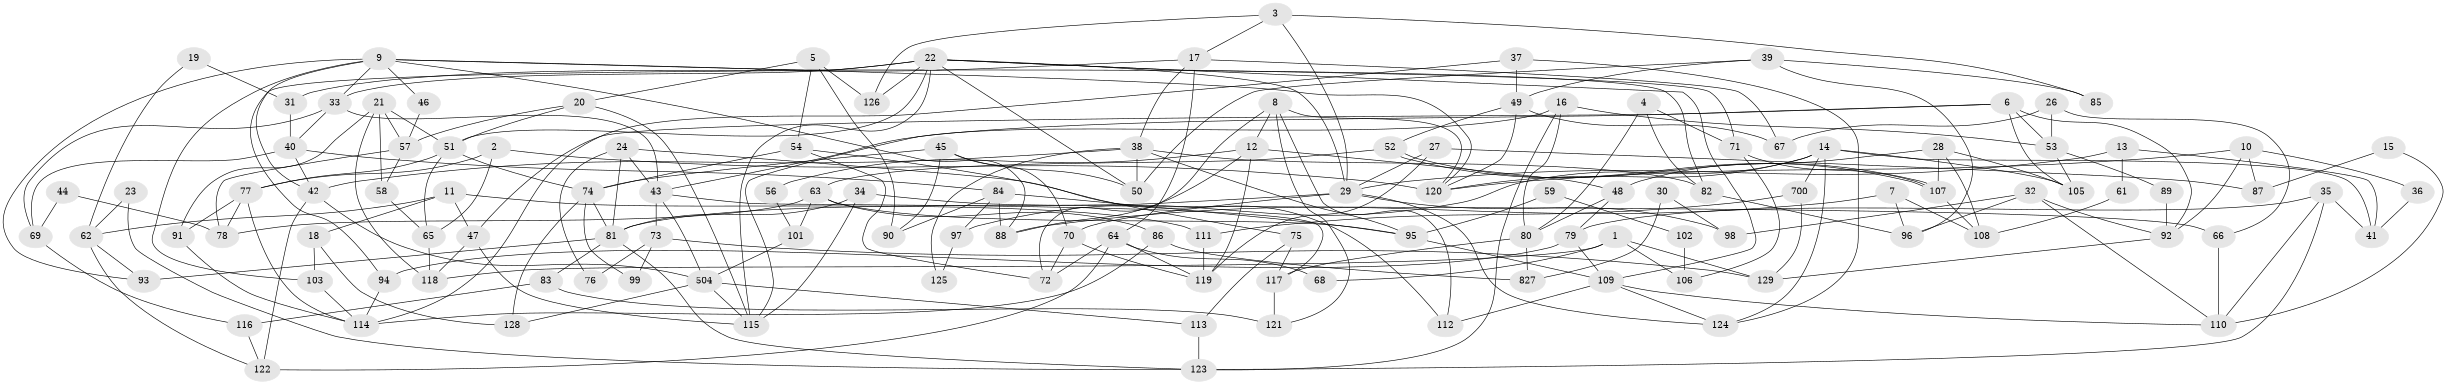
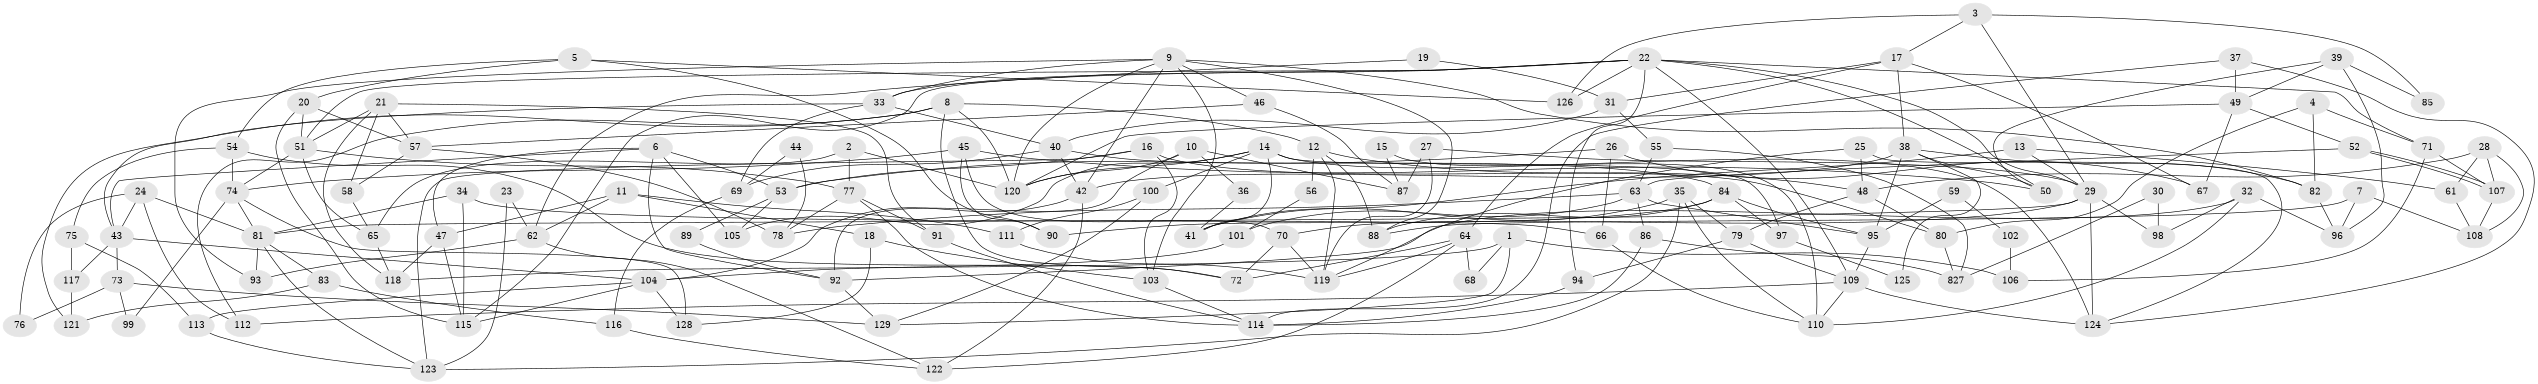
  graph {
    node [color=gray90 style=filled]
    1
    68
    106
    118
    129
    2
    65
    77
    120
    91
    114
    78
    3
    17
    29
    85
    126
    31
    38
    64
    67
    124
    81
    70
    98
    83
    121
    116
    4
    71
    80
    82
    107
    n34 [label=827]
    117
    96
    5
    20
    54
    90
    51
    57
    115
    72
    74
    75
    6
    43
    47
    53
    92
    105
-   104 [label=504]
+   104
    73
    89
    7
    88
    108
    8
    12
    112
    48
    56
    119
    9
    33
    42
    46
    93
    103
    40
    69
    122
    87
    10
    36
    41
    11
    18
    62
    111
    128
    79
    101
    13
    61
    14
    97
-   100 [label=700]
+   100
    125
    15
    110
    16
    123
+   55
    50
    95
    19
    58
    21
    22
    94
    109
    23
    24
    76
+   25
    26
    66
    27
    28
    30
    84
    63
    32
    34
    35
    37
    49
    52
    39
    113
    99
    44
    45
    86
    59
    102
    1 -- 68
    1 -- 106
    1 -- 118
    1 -- 129
    2 -- 65
    2 -- 77
    2 -- 120
    65 -- 118
    77 -- 91
    77 -- 114
    77 -- 78
    91 -- 114
    3 -- 17
    3 -- 29
    3 -- 85
    3 -- 126
    17 -- 31
    17 -- 38
    17 -- 64
    17 -- 67
    29 -- 124
    29 -- 81
    29 -- 70
    29 -- 98
    31 -- 40
+   31 -- 55
    38 -- 82
    38 -- 42
    38 -- 125
    38 -- 50
    38 -- 95
    64 -- 68
    64 -- 72
    64 -- 119
    64 -- 122
    81 -- 83
    81 -- 93
    81 -- 123
    70 -- 72
    70 -- 119
    83 -- 121
    83 -- 116
    116 -- 122
    4 -- 71
    4 -- 80
    4 -- 82
    71 -- 106
    71 -- 107
    80 -- n34
-   80 -- 117
    82 -- 96
    107 -- 108
    117 -- 121
    5 -- 126
    5 -- 20
    5 -- 54
    5 -- 90
    20 -- 51
    20 -- 57
    20 -- 115
    54 -- 72
    54 -- 74
    54 -- 75
    51 -- 65
    51 -- 77
    51 -- 74
    57 -- 78
    57 -- 58
    74 -- 81
    74 -- 128
    74 -- 99
    75 -- 117
    75 -- 113
    6 -- 43
    6 -- 47
    6 -- 53
    6 -- 92
    6 -- 105
    43 -- 117
    43 -- 104
    43 -- 73
    47 -- 118
    47 -- 115
    53 -- 105
    53 -- 89
    92 -- 129
    104 -- 115
    104 -- 128
    104 -- 113
    73 -- 129
    73 -- 76
    73 -- 99
    89 -- 92
    7 -- 96
    7 -- 88
    7 -- 108
    8 -- 120
    8 -- 121
    8 -- 72
    8 -- 12
    8 -- 112
    12 -- 88
    12 -- 48
    12 -- 56
    12 -- 119
    48 -- 80
    48 -- 79
    56 -- 101
    9 -- 120
    9 -- 82
    9 -- 88
    9 -- 33
    9 -- 42
    9 -- 46
    9 -- 93
    9 -- 103
    33 -- 43
    33 -- 40
    33 -- 69
    42 -- 104
    42 -- 122
    46 -- 57
+   46 -- 87
    103 -- 114
    40 -- 42
    40 -- 69
    40 -- 84
    69 -- 116
    10 -- 120
    10 -- 92
    10 -- 87
    10 -- 36
    36 -- 41
    11 -- 47
    11 -- 18
    11 -- 62
    11 -- 111
    18 -- 103
    18 -- 128
    62 -- 93
    62 -- 122
    111 -- 119
    79 -- 94
    79 -- 109
    101 -- 104
    13 -- 29
    13 -- 41
    13 -- 61
    61 -- 108
    14 -- 120
    14 -- 124
    14 -- 105
    14 -- 41
    14 -- 97
    14 -- 100
    97 -- 125
    100 -- 129
    100 -- 111
    15 -- 87
    15 -- 110
    16 -- 80
    16 -- 53
-   16 -- 115
+   16 -- 103
    16 -- 123
+   55 -- n34
+   55 -- 63
    95 -- 109
    19 -- 31
    19 -- 62
    58 -- 65
    21 -- 118
    21 -- 91
    21 -- 51
    21 -- 57
    21 -- 58
    22 -- 29
    22 -- 126
    22 -- 71
    22 -- 51
    22 -- 115
    22 -- 33
    22 -- 50
    22 -- 94
    22 -- 109
    94 -- 114
    109 -- 124
    109 -- 112
    109 -- 110
    23 -- 62
    23 -- 123
    24 -- 81
    24 -- 43
    24 -- 112
    24 -- 76
+   25 -- 124
+   25 -- 48
+   25 -- 119
    26 -- 67
    26 -- 53
    26 -- 66
    66 -- 110
    27 -- 29
    27 -- 119
    27 -- 87
    28 -- 107
-   28 -- 105
+   28 -- 61
    28 -- 108
    28 -- 48
    30 -- 98
    30 -- n34
    84 -- 90
    84 -- 88
    84 -- 97
    84 -- 95
    63 -- 78
    63 -- 101
    63 -- 95
    63 -- 86
    32 -- 98
    32 -- 96
    32 -- 92
    32 -- 110
    34 -- 81
    34 -- 115
    34 -- 66
    35 -- 41
    35 -- 79
    35 -- 110
    35 -- 123
    37 -- 114
    37 -- 124
    37 -- 49
    49 -- 120
    49 -- 67
    49 -- 52
    52 -- 107
    52 -- 107
    52 -- 63
    39 -- 85
    39 -- 96
    39 -- 50
    39 -- 49
    113 -- 123
    44 -- 78
    44 -- 69
    45 -- 70
    45 -- 90
    45 -- 74
    45 -- 50
    86 -- 114
    86 -- n34
    59 -- 95
    59 -- 102
    102 -- 106
  }
